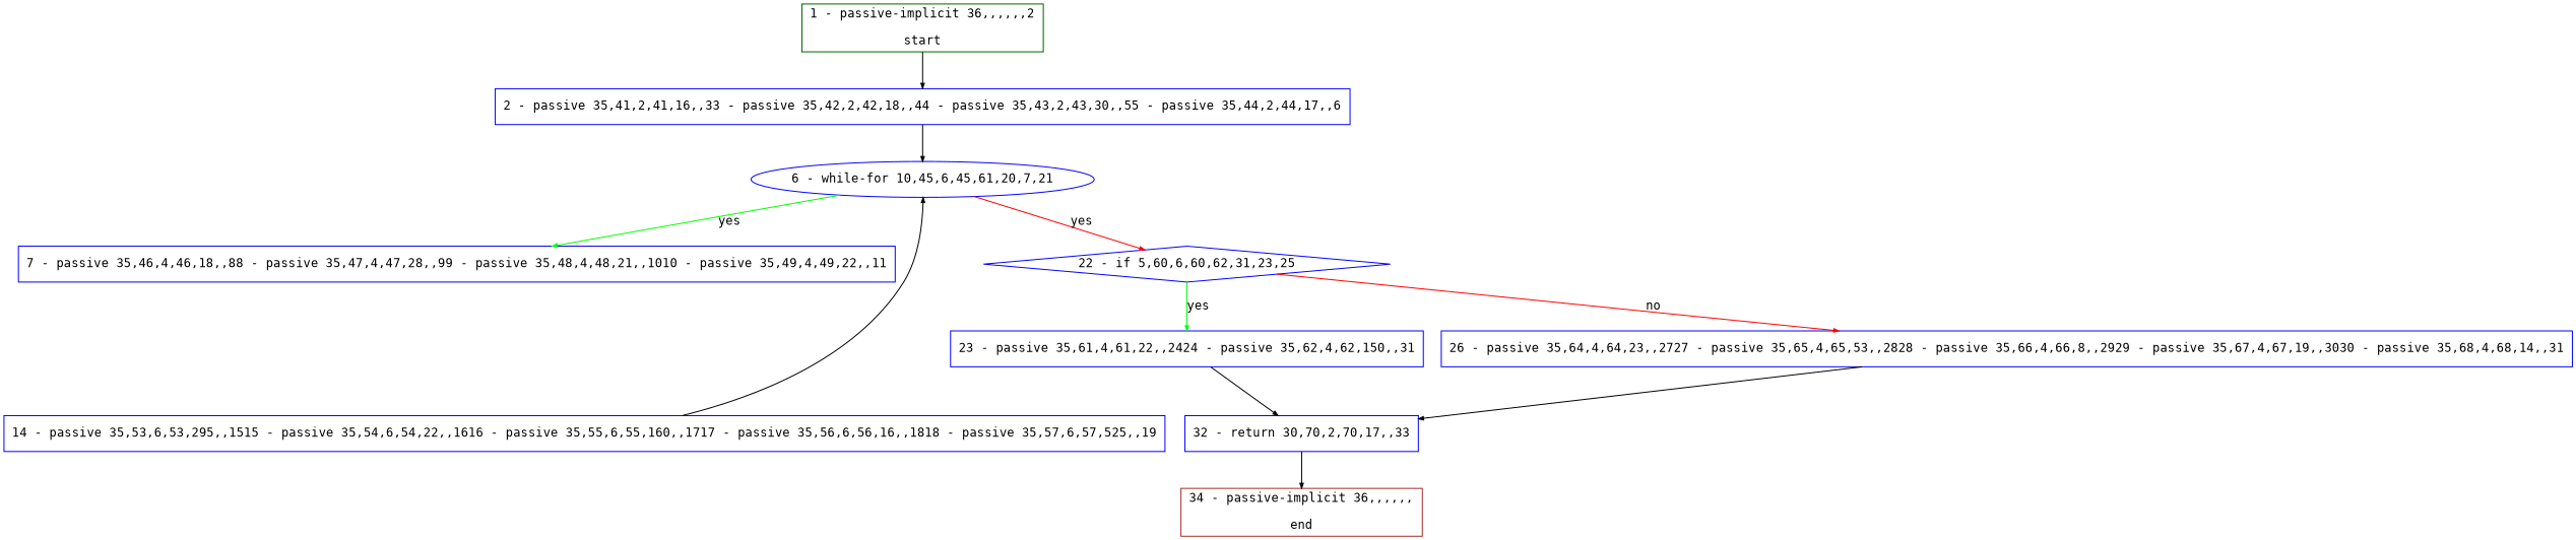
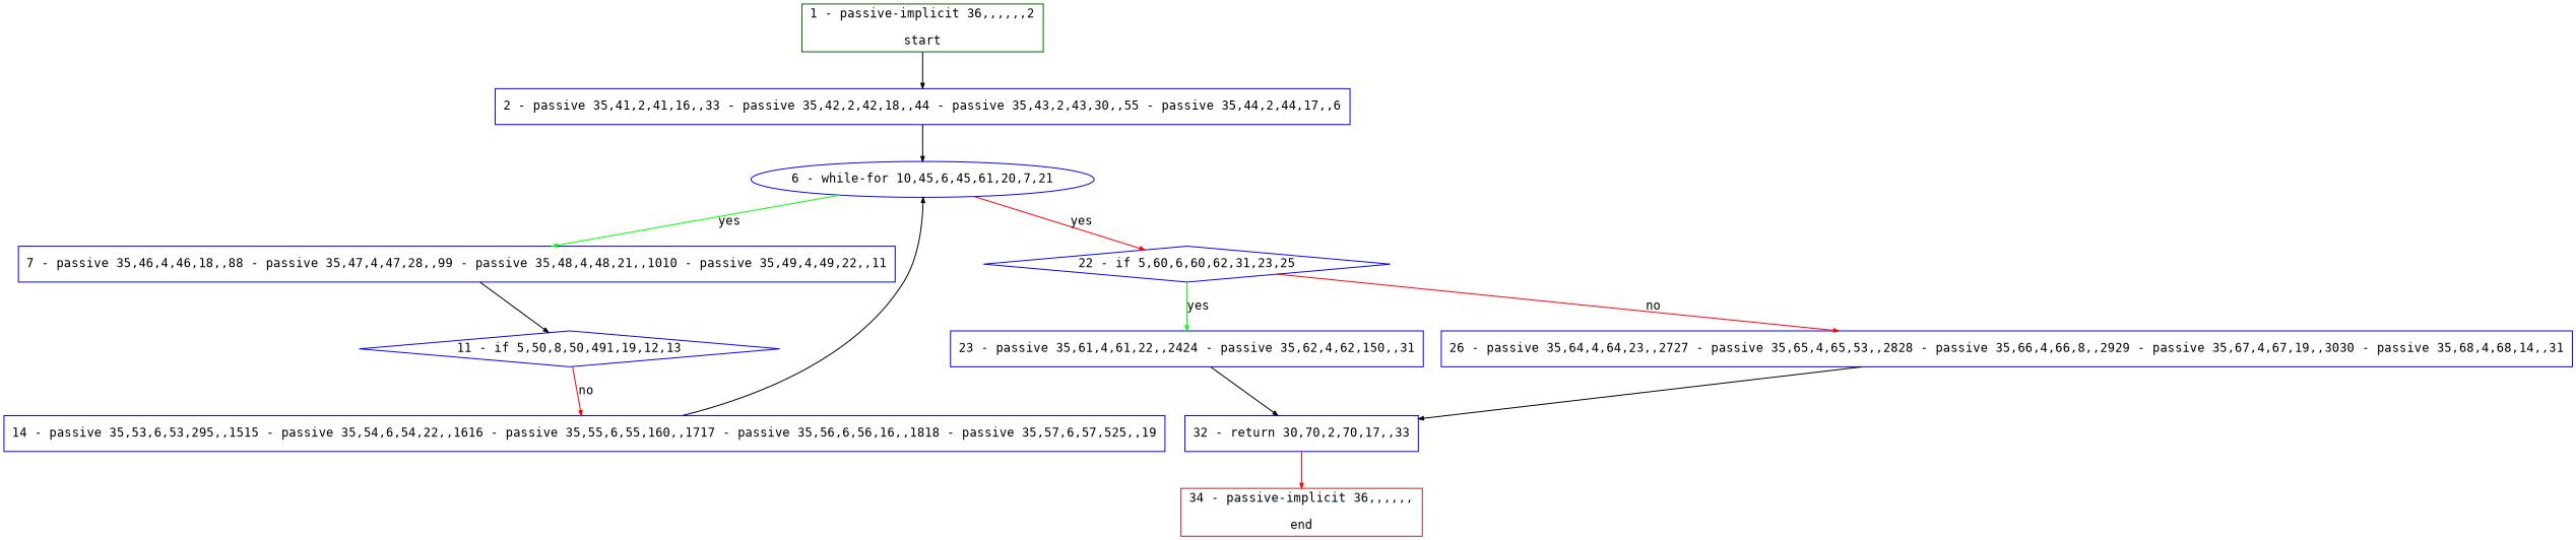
  digraph {
    bgcolor=white
    compound=true
    fillcolor="#FFFFCC"
    fontname="DejaVu Sans Mono"
    fontsize=12
    pack=true
    packmode=clust
    style="rounded,filled"
    node [color="#0000ff" compound=true fillcolor="#ffffff" fixedsize=false fontname="DejaVu Sans Mono" fontsize=12 node_initialized=no shape=box style=filled]
    edge [arrowhead=normal arrowsize=0.5 arrowtail=none color="#000000" compound=true dir=forward fontcolor=black fontname="DejaVu Sans Mono" fontsize=12]
    n1 [label="2 - passive 35,41,2,41,16,,33 - passive 35,42,2,42,18,,44 - passive 35,43,2,43,30,,55 - passive 35,44,2,44,17,,6"]
    n2 [label="6 - while-for 10,45,6,45,61,20,7,21" shape=oval]
    n3 [label="7 - passive 35,46,4,46,18,,88 - passive 35,47,4,47,28,,99 - passive 35,48,4,48,21,,1010 - passive 35,49,4,49,22,,11"]
    n4 [label="22 - if 5,60,6,60,62,31,23,25" shape=diamond]
    n5 [color="#006400" label="1 - passive-implicit 36,,,,,,2\n\nstart"]
+   n6 [label="11 - if 5,50,8,50,491,19,12,13" shape=diamond]
    n7 [label="23 - passive 35,61,4,61,22,,2424 - passive 35,62,4,62,150,,31"]
    n8 [label="26 - passive 35,64,4,64,23,,2727 - passive 35,65,4,65,53,,2828 - passive 35,66,4,66,8,,2929 - passive 35,67,4,67,19,,3030 - passive 35,68,4,68,14,,31"]
    n9 [label="14 - passive 35,53,6,53,295,,1515 - passive 35,54,6,54,22,,1616 - passive 35,55,6,55,160,,1717 - passive 35,56,6,56,16,,1818 - passive 35,57,6,57,525,,19"]
    n10 [label="32 - return 30,70,2,70,17,,33"]
    n11 [color="#a52a2a" label="34 - passive-implicit 36,,,,,,\n\nend"]
    n1 -> n2
    n2 -> n3 [color="#00ff00" label=yes]
    n2 -> n4 [color="#ff0000" label=yes]
+   n3 -> n6
    n4 -> n7 [color="#00ff00" label=yes]
    n4 -> n8 [color="#ff0000" label=no]
    n5 -> n1
+   n6 -> n9 [color="#ff0000" label=no]
    n7 -> n10
    n8 -> n10
    n9 -> n2
-   n10 -> n11
+   n10 -> n11 [color="#ff0000"]
  }
